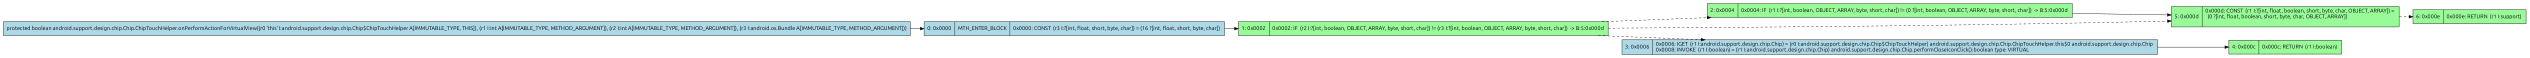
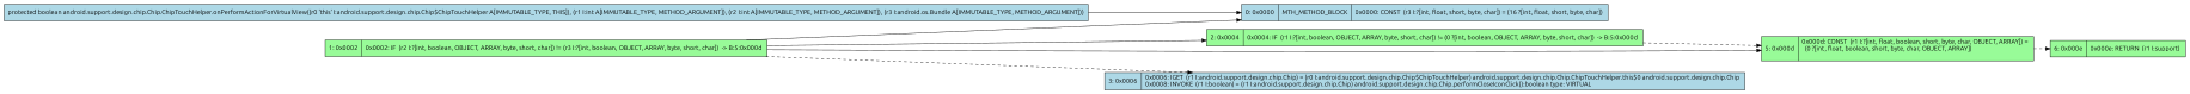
  digraph {
    fontname=Ubuntu
    rankdir=LR
    node [fillcolor=palegreen fontname=Ubuntu shape=record style=filled]
    edge [fontname=Ubuntu]
-   n1 [fillcolor=lightblue label="{0\:\ 0x0000|MTH_ENTER_BLOCK\l|0x0000: CONST  (r3 I:?[int, float, short, byte, char]) = (16 ?[int, float, short, byte, char]) \l}"]
+   n1 [fillcolor=lightblue label="{0\:\ 0x0000|MTH_METHOD_BLOCK\l|0x0000: CONST  (r3 I:?[int, float, short, byte, char]) = (16 ?[int, float, short, byte, char]) \l}"]
    n2 [label="{1\:\ 0x0002|0x0002: IF  (r2 I:?[int, boolean, OBJECT, ARRAY, byte, short, char]) != (r3 I:?[int, boolean, OBJECT, ARRAY, byte, short, char])  \-\> B:5:0x000d \l}"]
    n3 [label="{2\:\ 0x0004|0x0004: IF  (r1 I:?[int, boolean, OBJECT, ARRAY, byte, short, char]) != (0 ?[int, boolean, OBJECT, ARRAY, byte, short, char])  \-\> B:5:0x000d \l}"]
    n4 [label="{5\:\ 0x000d|0x000d: CONST  (r1 I:?[int, float, boolean, short, byte, char, OBJECT, ARRAY]) = \l  (0 ?[int, float, boolean, short, byte, char, OBJECT, ARRAY])\l \l}"]
    n5 [fillcolor=lightblue label="{3\:\ 0x0006|0x0006: IGET  (r1 I:android.support.design.chip.Chip) = (r0 I:android.support.design.chip.Chip$ChipTouchHelper) android.support.design.chip.Chip.ChipTouchHelper.this$0 android.support.design.chip.Chip \l0x0008: INVOKE  (r1 I:boolean) = (r1 I:android.support.design.chip.Chip) android.support.design.chip.Chip.performCloseIconClick():boolean type: VIRTUAL \l}"]
    n6 [label="{6\:\ 0x000e|0x000e: RETURN  (r1 I:support) \l}"]
-   n7 [label="{4\:\ 0x000c|0x000c: RETURN  (r1 I:boolean) \l}"]
    n8 [fillcolor=lightblue label="{protected boolean android.support.design.chip.Chip.ChipTouchHelper.onPerformActionForVirtualView((r0 'this' I:android.support.design.chip.Chip$ChipTouchHelper A[IMMUTABLE_TYPE, THIS]), (r1 I:int A[IMMUTABLE_TYPE, METHOD_ARGUMENT]), (r2 I:int A[IMMUTABLE_TYPE, METHOD_ARGUMENT]), (r3 I:android.os.Bundle A[IMMUTABLE_TYPE, METHOD_ARGUMENT])) }"]
-   n1 -> n2
-   n2 -> n3 [style=dashed]
-   n2 -> n4 [style=dashed]
+   n2 -> n1
+   n2 -> n3 [style=solid]
+   n2 -> n4
    n2 -> n5 [style=dashed]
-   n3 -> n4
+   n3 -> n4 [style=dashed]
    n4 -> n6 [style=dashed]
-   n5 -> n7
    n8 -> n1
  }
